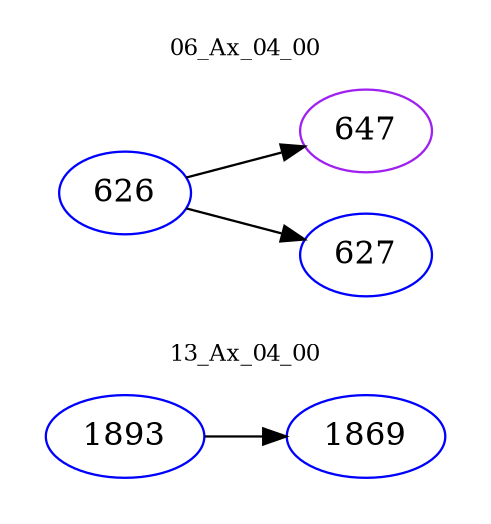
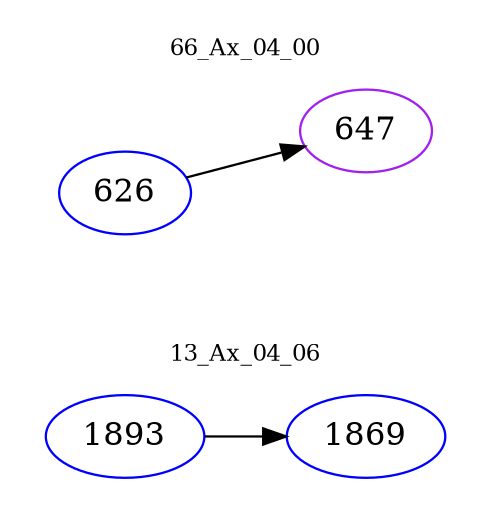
  digraph {
    rankdir=LR
    node [color=blue]
    edge [color=black]
    n1 [label=1893]
    n2 [label=1869]
    n3 [label=626]
-   n4 [label=627]
    n5 [color=purple label=647]
    subgraph cluster_1 {
      color=white
      fontsize=10
-     label="13_Ax_04_00"
+     label="13_Ax_04_06"
      n1
      n2
    }
    subgraph cluster_2 {
      color=white
      fontsize=10
-     label="06_Ax_04_00"
+     label="66_Ax_04_00"
      n3
-     n4
      n5
    }
    n1 -> n2
-   n3 -> n4
    n3 -> n5
  }
